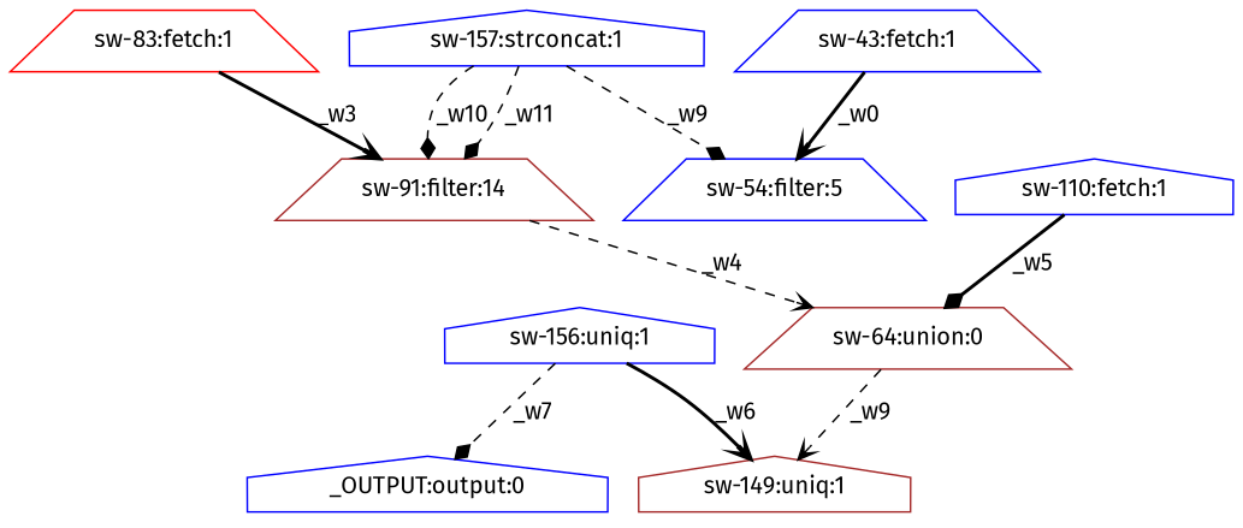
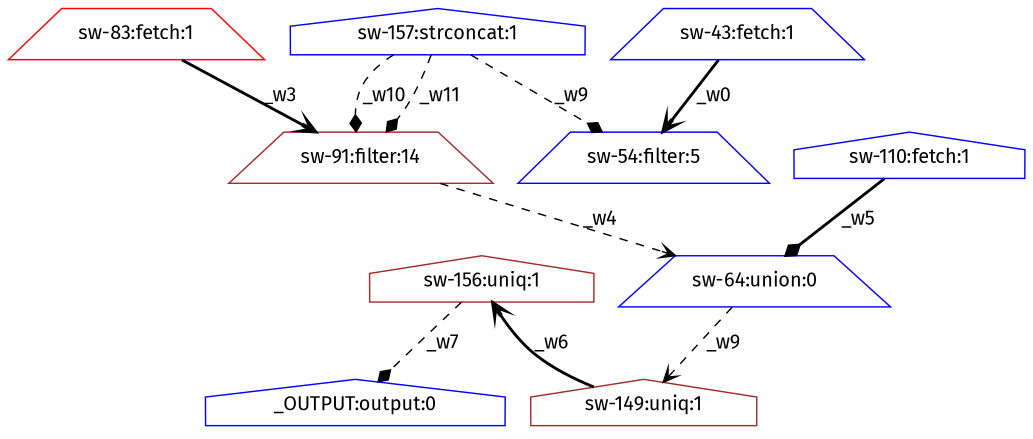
  digraph {
    fontname="Fira Sans"
    node [color=blue fontname="Fira Sans" shape=house]
    edge [arrowhead=vee fontname="Fira Sans" style=dashed]
    n1 [label="_OUTPUT:output:0"]
-   n2 [color=brown label="sw-64:union:0" shape=trapezium]
+   n2 [label="sw-64:union:0" shape=trapezium]
    n3 [color=brown label="sw-149:uniq:1"]
-   n4 [label="sw-156:uniq:1"]
+   n4 [color=brown label="sw-156:uniq:1"]
    n5 [color=red label="sw-83:fetch:1" shape=trapezium]
    n6 [color=brown label="sw-91:filter:14" shape=trapezium]
    n7 [label="sw-54:filter:5" shape=trapezium]
    n8 [label="sw-110:fetch:1"]
    n9 [label="sw-43:fetch:1" shape=trapezium]
    n10 [label="sw-157:strconcat:1"]
    n2 -> n3 [label=_w9]
-   n4 -> n3 [label=_w6 style=bold]
+   n3 -> n4 [label=_w6 style=bold]
    n4 -> n1 [arrowhead=diamond label=_w7]
    n5 -> n6 [label=_w3 style=bold]
    n6 -> n2 [label=_w4]
    n8 -> n2 [arrowhead=diamond label=_w5 style=bold]
    n9 -> n7 [label=_w0 style=bold]
    n10 -> n6 [arrowhead=diamond label=_w10]
    n10 -> n6 [arrowhead=diamond label=_w11]
    n10 -> n7 [arrowhead=diamond label=_w9]
  }
